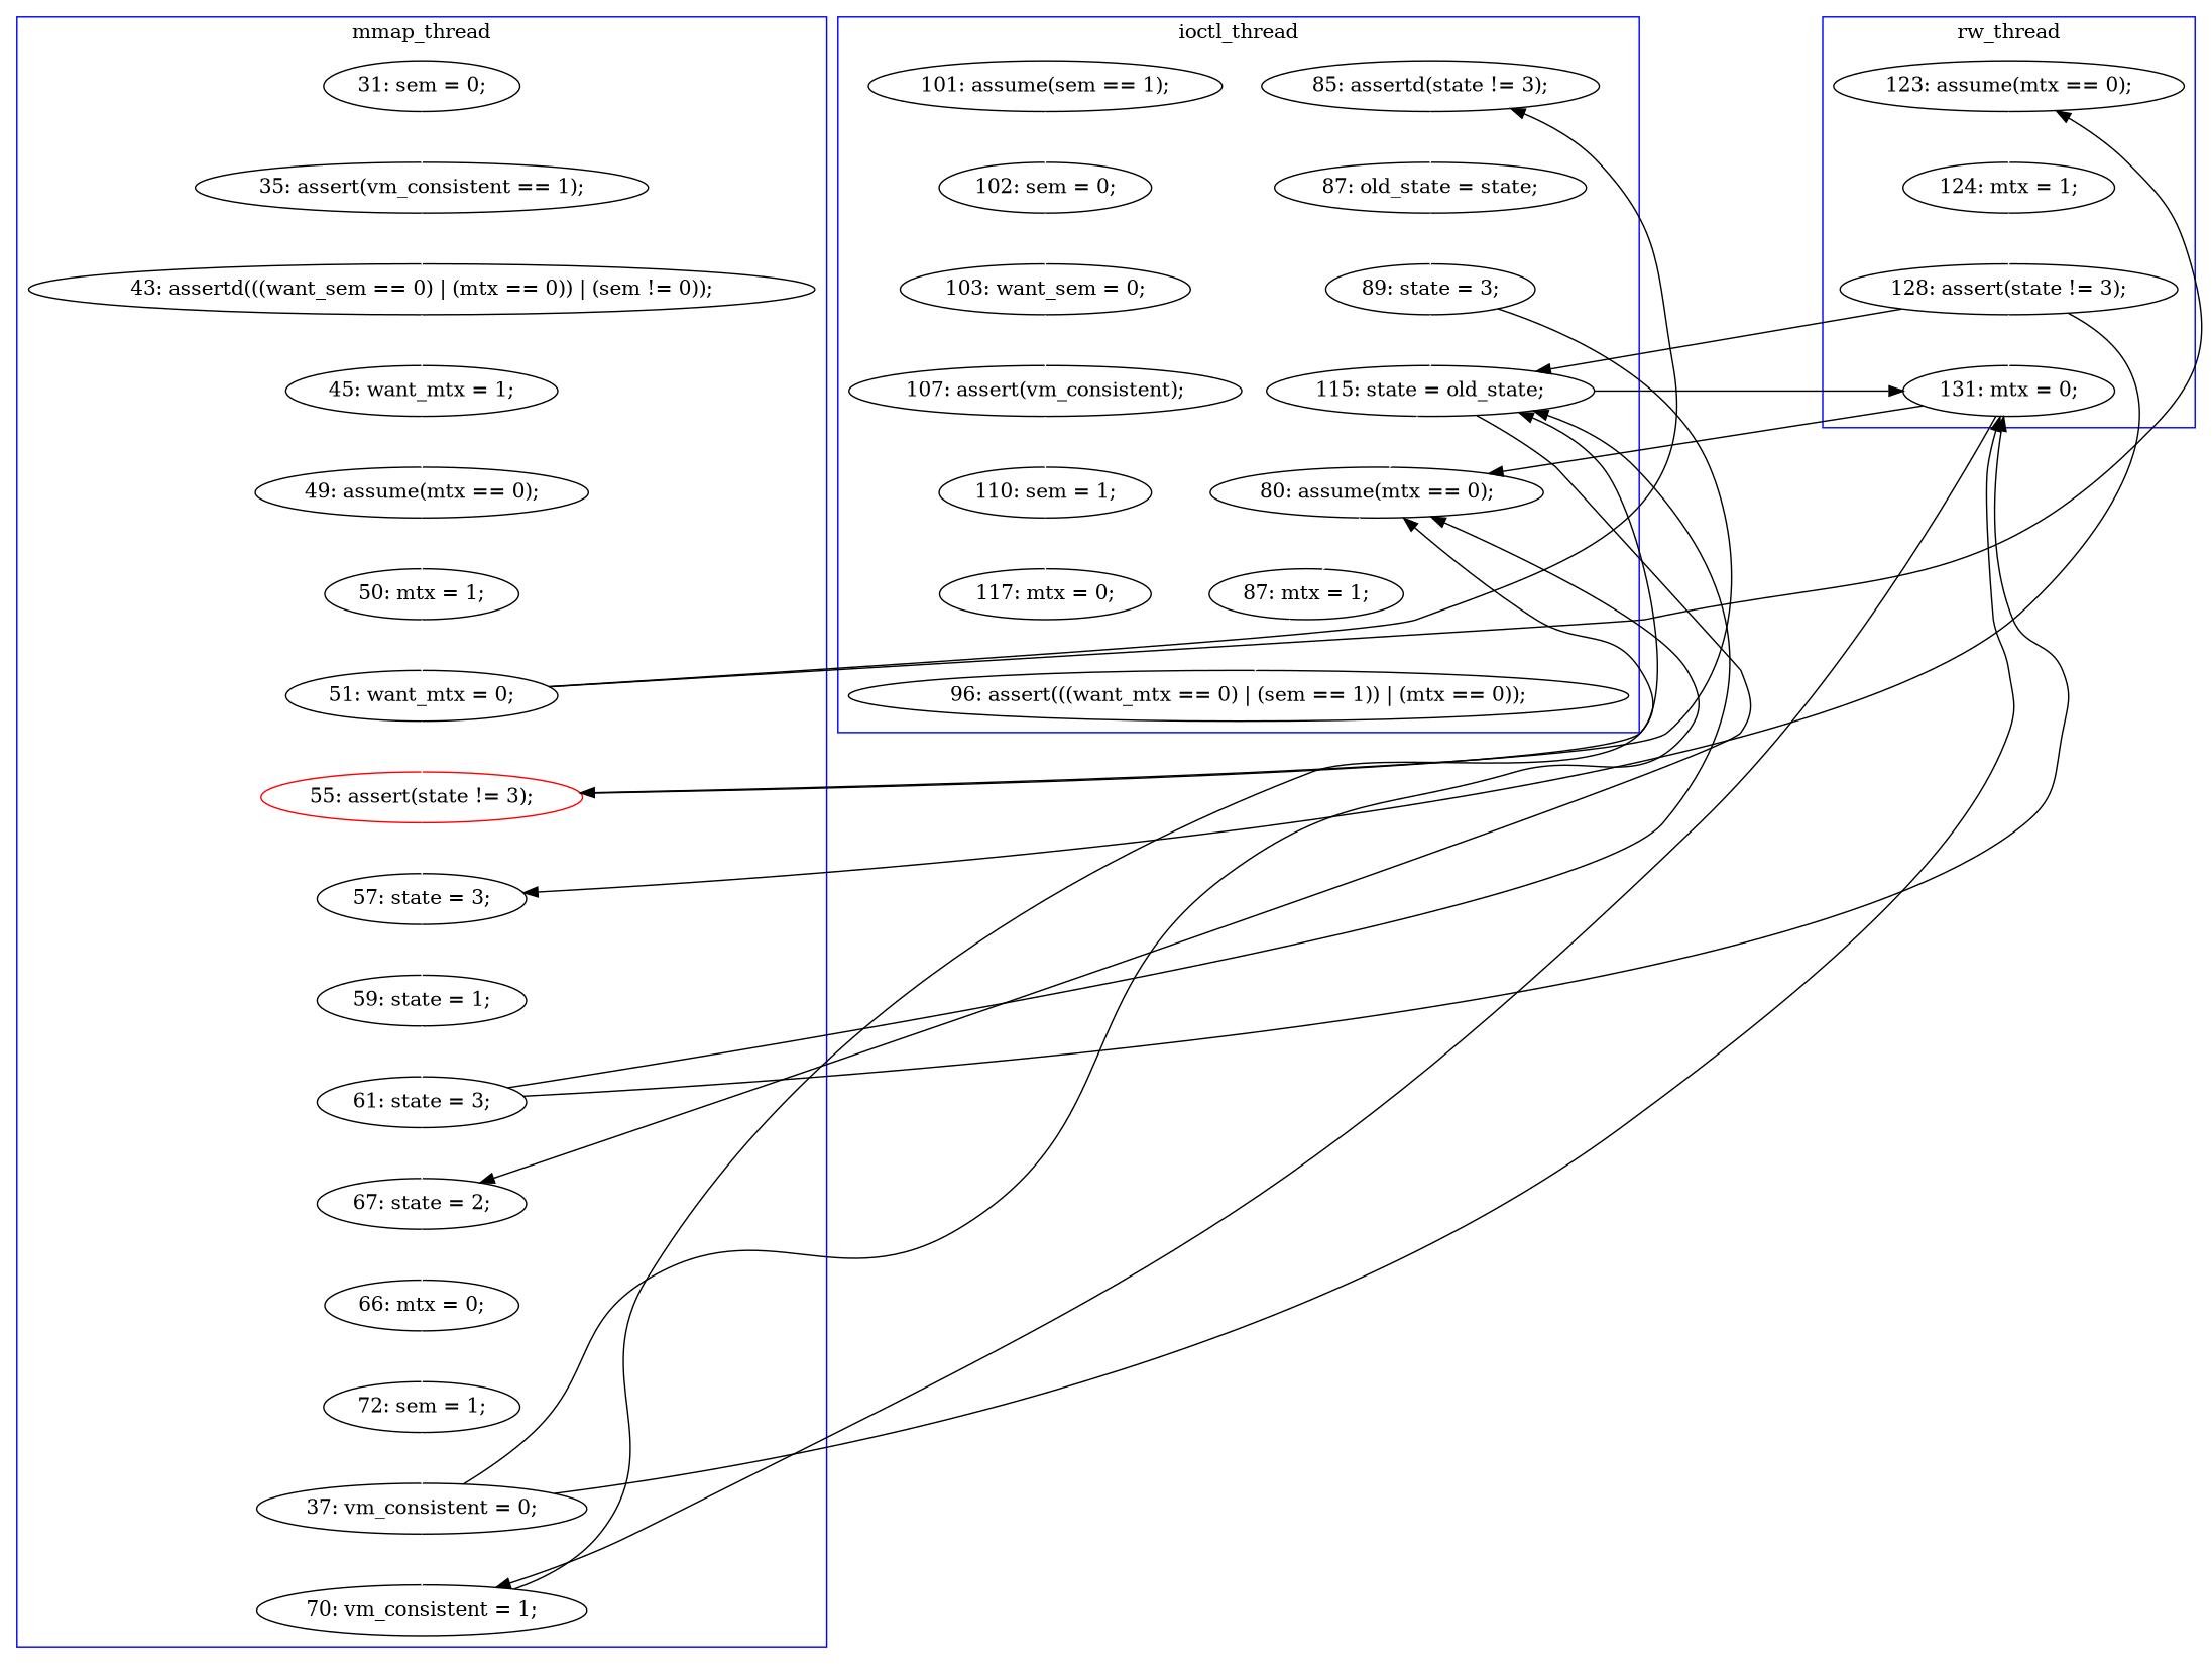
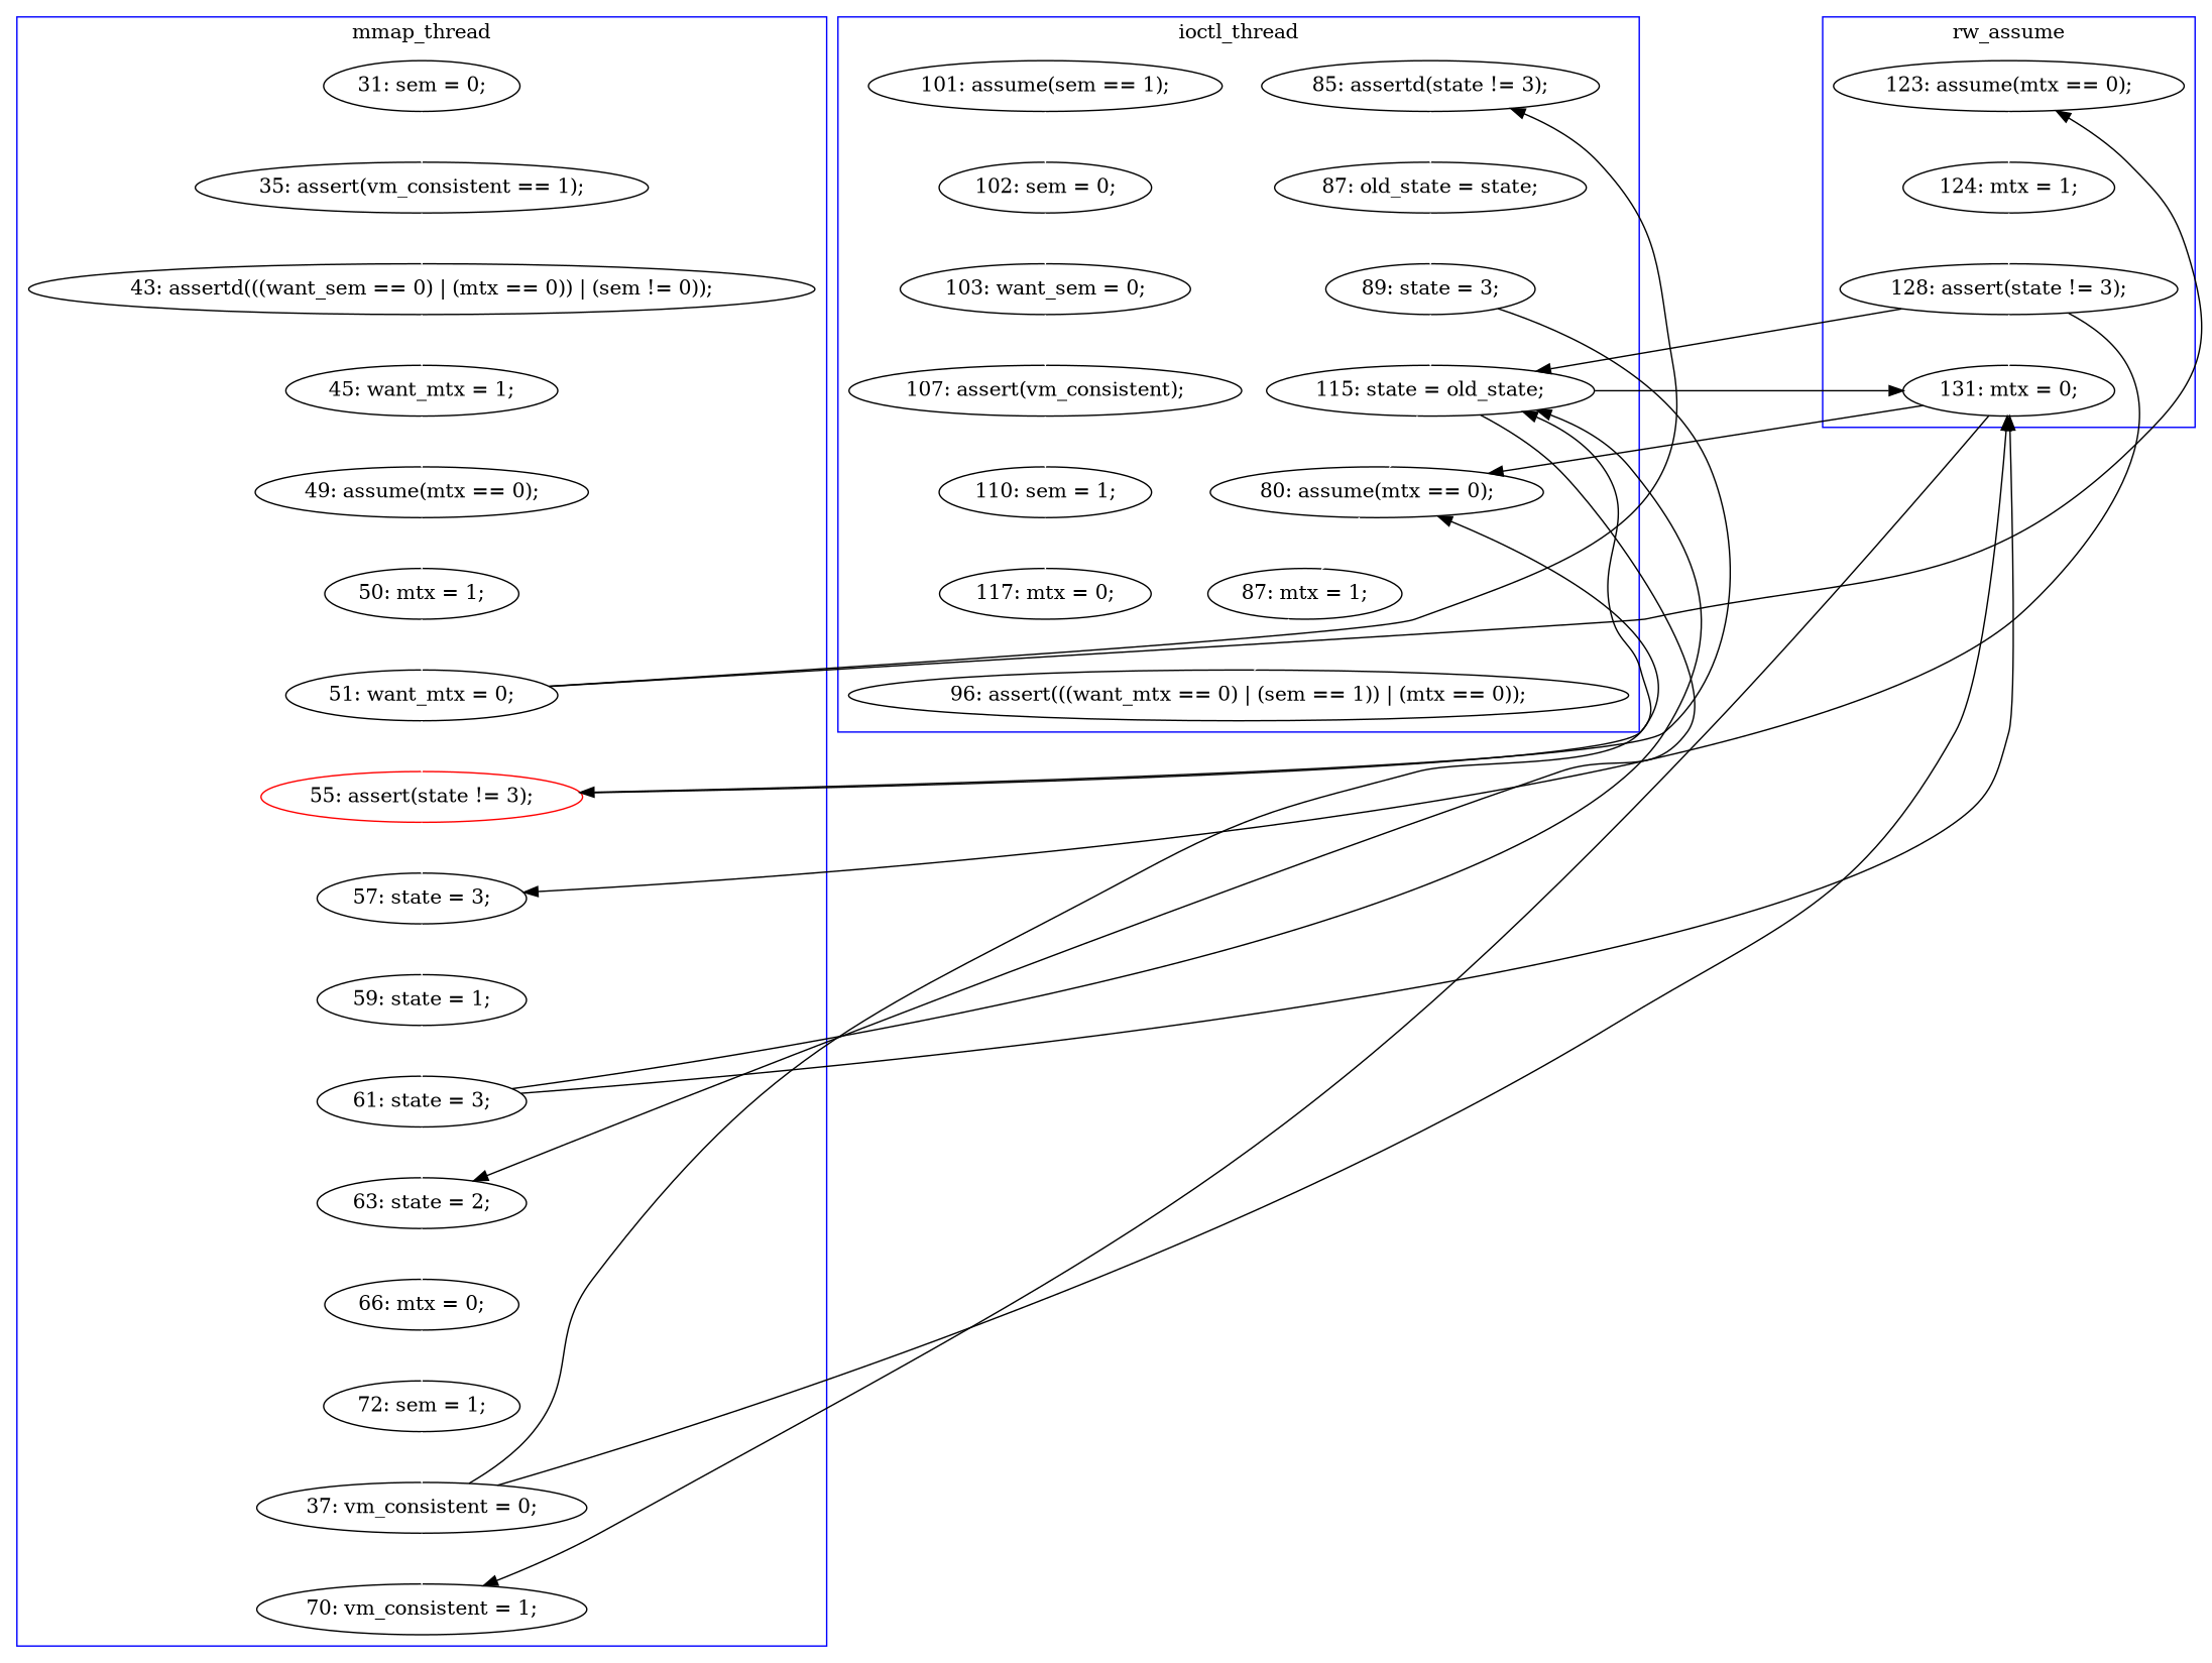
  digraph {
    edge [color=white style=solid]
    n1 [label="115: state = old_state;"]
    n2 [label="87: mtx = 1;"]
    n3 [label="96: assert(((want_mtx == 0) | (sem == 1)) | (mtx == 0));"]
    n4 [label="85: assertd(state != 3);"]
    n5 [label="80: assume(mtx == 0);"]
    n6 [label="89: state = 3;"]
    n7 [label="103: want_sem = 0;"]
    n8 [label="107: assert(vm_consistent);"]
    n9 [label="102: sem = 0;"]
    n10 [label="110: sem = 1;"]
    n11 [label="117: mtx = 0;"]
    n12 [label="87: old_state = state;"]
    n13 [label="101: assume(sem == 1);"]
    n14 [label="131: mtx = 0;"]
    n15 [label="128: assert(state != 3);"]
    n16 [label="123: assume(mtx == 0);"]
    n17 [label="124: mtx = 1;"]
-   n18 [label="67: state = 2;"]
+   n18 [label="63: state = 2;"]
    n19 [label="31: sem = 0;"]
    n20 [label="51: want_mtx = 0;"]
    n21 [color=red label="55: assert(state != 3);"]
    n22 [label="45: want_mtx = 1;"]
    n23 [label="49: assume(mtx == 0);"]
    n24 [label="50: mtx = 1;"]
    n25 [label="57: state = 3;"]
    n26 [label="59: state = 1;"]
    n27 [label="70: vm_consistent = 1;"]
    n28 [label="66: mtx = 0;"]
    n29 [label="72: sem = 1;"]
    n30 [label="35: assert(vm_consistent == 1);"]
    n31 [label="43: assertd(((want_sem == 0) | (mtx == 0)) | (sem != 0));"]
    n32 [label="37: vm_consistent = 0;"]
    n33 [label="61: state = 3;"]
    subgraph cluster_1 {
      color=blue
      label=ioctl_thread
      n1
      n2
      n3
      n4
      n5
      n6
      n7
      n8
      n9
      n10
      n11
      n12
      n13
    }
    subgraph cluster_2 {
      color=blue
-     label=rw_thread
+     label=rw_assume
      n14
      n15
      n16
      n17
    }
    subgraph cluster_3 {
      color=blue
      label=mmap_thread
      n18
      n19
      n20
      n21
      n22
      n23
      n24
      n25
      n26
      n27
      n28
      n29
      n30
      n31
      n32
      n33
    }
    n1 -> n5
    n1 -> n14 [color=black constraint=false]
    n1 -> n18 [color=black constraint=false]
    n2 -> n3
    n4 -> n12
    n5 -> n2
    n6 -> n1
    n6 -> n21 [color=black constraint=false]
    n7 -> n8
    n8 -> n10
    n9 -> n7
    n10 -> n11
    n12 -> n6
    n13 -> n9
    n14 -> n5 [color=black constraint=false]
    n14 -> n27 [color=black constraint=false]
    n15 -> n1 [color=black constraint=false]
    n15 -> n14
    n15 -> n25 [color=black constraint=false]
    n16 -> n17
    n17 -> n15
    n18 -> n28
    n19 -> n30
    n20 -> n4 [color=black constraint=false]
    n20 -> n16 [color=black constraint=false]
    n20 -> n21
    n21 -> n1 [color=black constraint=false]
    n21 -> n25
    n22 -> n23
    n23 -> n24
    n24 -> n20
    n25 -> n26
    n26 -> n33
-   n27 -> n5 [color=black constraint=false]
    n28 -> n29
    n29 -> n32
    n30 -> n31
    n31 -> n22
    n32 -> n5 [color=black constraint=false]
    n32 -> n14 [color=black constraint=false]
    n32 -> n27
    n33 -> n1 [color=black constraint=false]
    n33 -> n14 [color=black constraint=false]
    n33 -> n18
  }
